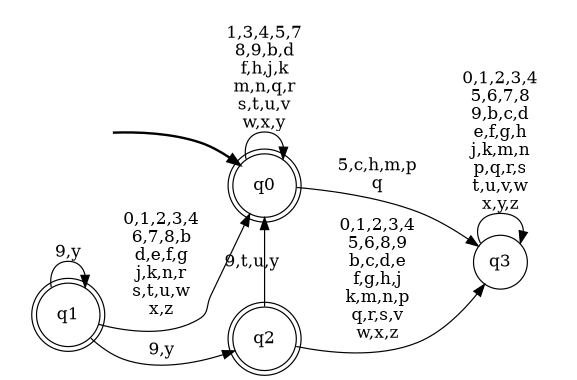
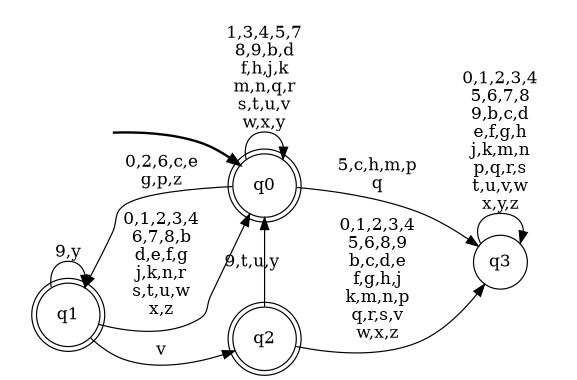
  digraph {
    rankdir=LR
    node [shape=doublecircle style="rounded,filled" color=black fillcolor=white]
    __start0 [height=0 shape=none style=invis width=0 color="" fillcolor=""]
    n2 [label=q0]
    n3 [label=q1]
    n4 [label=q3 shape=circle style=filled]
    n5 [label=q2]
    subgraph cluster_1 {
      nodesep=0.15
      ranksep=0.15
      style=invis
      __start0
      n2
    }
    __start0 -> n2 [penwidth=2]
    n2 -> n2 [label="1,3,4,5,7\n8,9,b,d\nf,h,j,k\nm,n,q,r\ns,t,u,v\nw,x,y"]
+   n2 -> n3 [label="0,2,6,c,e\ng,p,z"]
    n2 -> n4 [label="5,c,h,m,p\nq"]
    n3 -> n2 [label="0,1,2,3,4\n6,7,8,b\nd,e,f,g\nj,k,n,r\ns,t,u,w\nx,z"]
    n3 -> n3 [label="9,y"]
-   n3 -> n5 [label="9,y"]
+   n3 -> n5 [label=v]
    n4 -> n4 [label="0,1,2,3,4\n5,6,7,8\n9,b,c,d\ne,f,g,h\nj,k,m,n\np,q,r,s\nt,u,v,w\nx,y,z"]
    n5 -> n2 [label="9,t,u,y"]
    n5 -> n4 [label="0,1,2,3,4\n5,6,8,9\nb,c,d,e\nf,g,h,j\nk,m,n,p\nq,r,s,v\nw,x,z"]
  }
